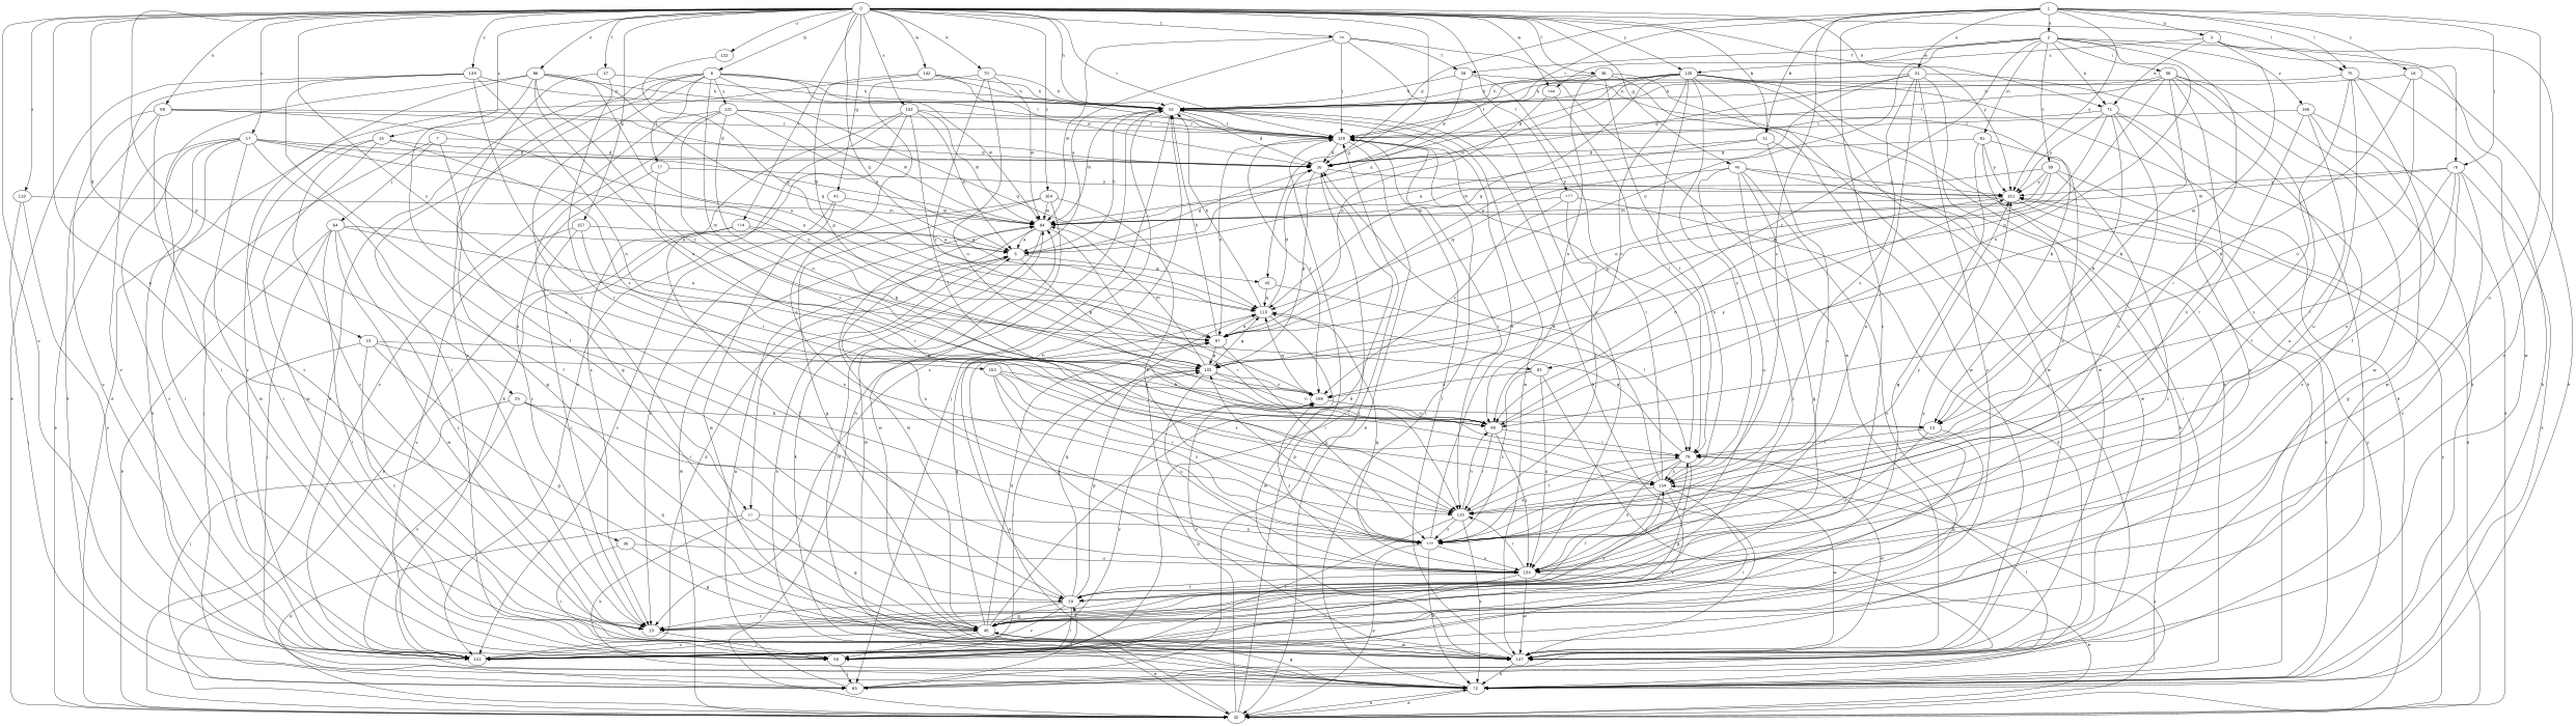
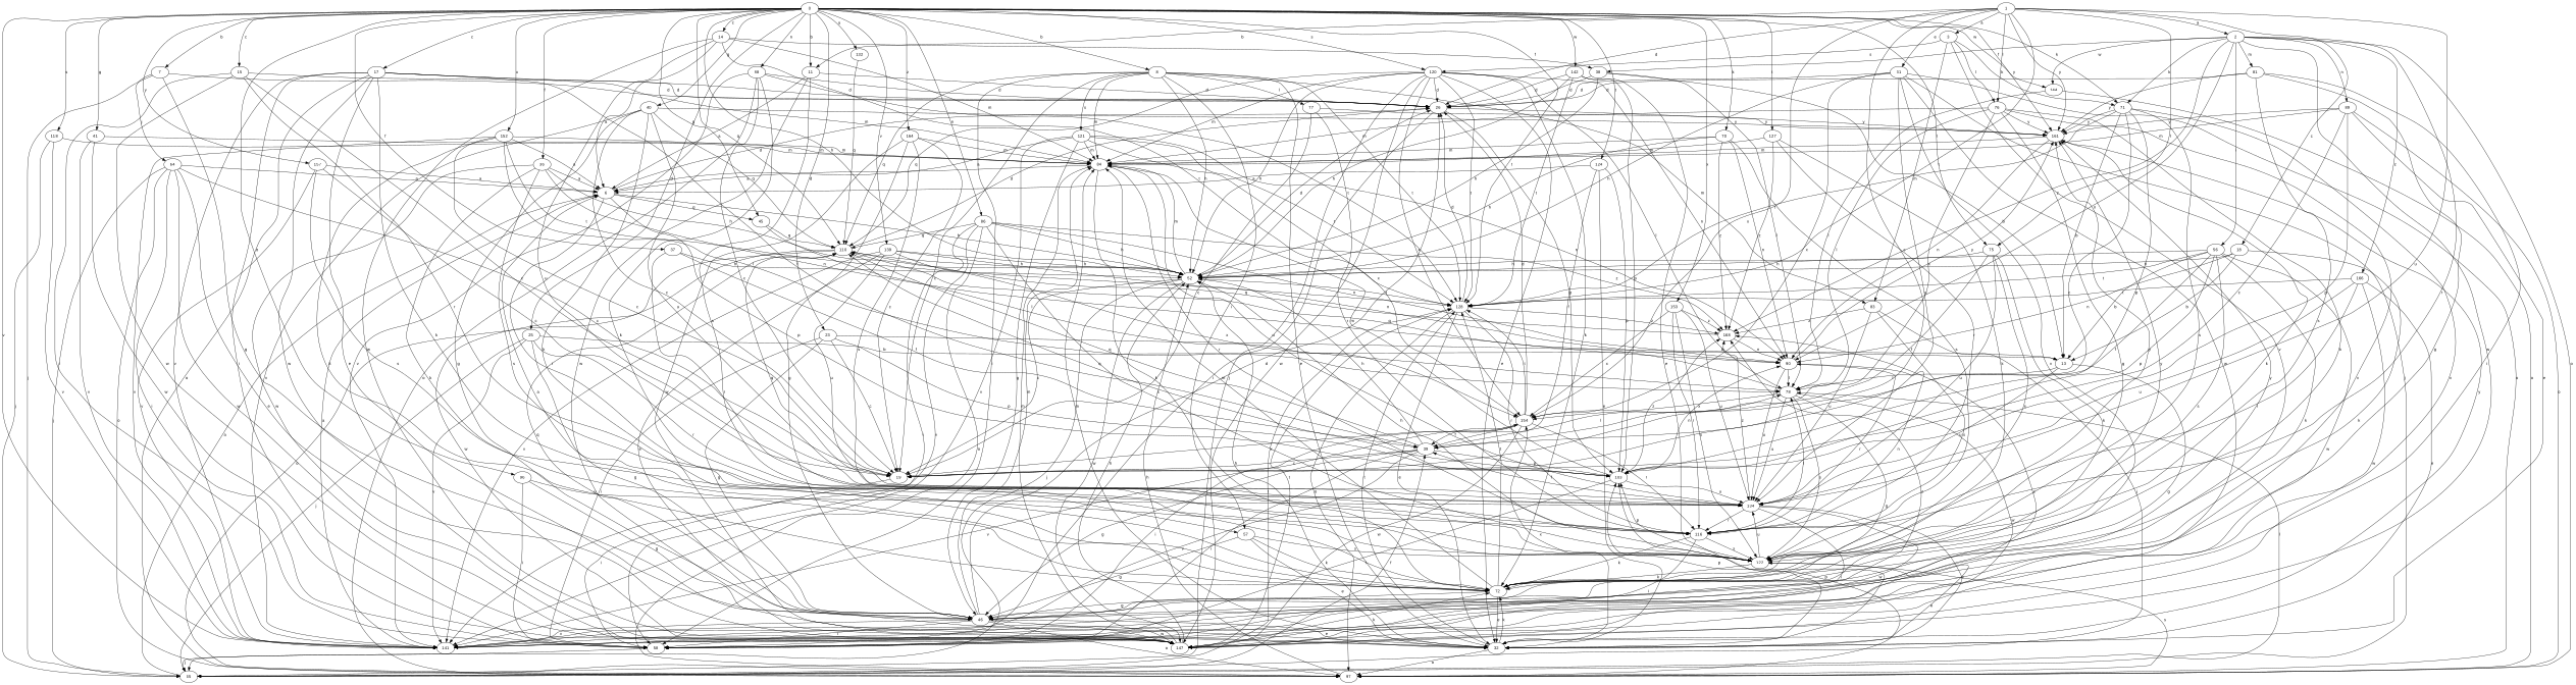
  strict digraph {
    fontname="Liberation Sans"
    node [fontname="Liberation Sans"]
    edge [fontname="Liberation Sans"]
    0
    7
    8
    11
    14
    15
    17
    23
    25
    36
    37
    40
    41
    45
    52
    70
    71
    75
    86
    88
    96
    110
    118
    120
    124
    127
    128
    132
    139
    141
    142
    144
    152
    153
    157
    161
    164
    26
    46
    64
    65
    19
    83
    57
    32
    58
    77
    84
    121
    147
    6
    122
    134
    38
    116
    97
    39
    72
    103
    13
    90
    78
    168
    154
    1
    2
    3
    18
    31
    76
    56
    81
    89
    166
+   0 -> 7 [label=b]
    0 -> 8 [label=b]
    0 -> 11 [label=b]
    0 -> 14 [label=c]
    0 -> 15 [label=c]
    0 -> 17 [label=c]
    0 -> 23 [label=d]
    0 -> 25 [label=d]
    0 -> 36 [label=f]
    0 -> 37 [label=f]
    0 -> 40 [label=g]
    0 -> 41 [label=g]
    0 -> 45 [label=g]
    0 -> 52 [label=h]
    0 -> 70 [label=k]
    0 -> 71 [label=k]
    0 -> 75 [label=l]
    0 -> 86 [label=n]
    0 -> 88 [label=n]
    0 -> 96 [label=o]
    0 -> 110 [label=q]
    0 -> 118 [label=s]
    0 -> 120 [label=s]
    0 -> 124 [label=t]
    0 -> 127 [label=t]
    0 -> 128 [label=t]
    0 -> 132 [label=u]
    0 -> 139 [label=v]
    0 -> 141 [label=v]
    0 -> 142 [label=w]
    0 -> 144 [label=w]
    0 -> 152 [label=x]
    0 -> 153 [label=x]
    0 -> 157 [label=y]
    0 -> 161 [label=y]
    0 -> 164 [label=z]
    7 -> 26 [label=d]
    7 -> 46 [label=g]
    7 -> 64 [label=j]
    7 -> 65 [label=j]
    8 -> 52 [label=h]
    8 -> 110 [label=q]
    8 -> 128 [label=t]
    8 -> 19 [label=c]
    8 -> 83 [label=m]
    8 -> 57 [label=i]
    8 -> 32 [label=e]
    8 -> 58 [label=i]
    8 -> 77 [label=l]
    8 -> 84 [label=m]
    8 -> 121 [label=s]
    11 -> 26 [label=d]
    11 -> 147 [label=w]
    11 -> 6 [label=a]
    11 -> 122 [label=s]
    14 -> 128 [label=t]
    14 -> 84 [label=m]
    14 -> 147 [label=w]
    14 -> 6 [label=a]
    14 -> 134 [label=u]
    14 -> 38 [label=f]
    15 -> 26 [label=d]
    15 -> 19 [label=c]
    15 -> 58 [label=i]
    15 -> 147 [label=w]
    15 -> 116 [label=r]
    17 -> 141 [label=v]
    17 -> 26 [label=d]
    17 -> 32 [label=e]
    17 -> 58 [label=i]
    17 -> 84 [label=m]
    17 -> 147 [label=w]
    17 -> 97 [label=o]
    17 -> 39 [label=f]
    17 -> 72 [label=k]
    23 -> 46 [label=g]
    23 -> 19 [label=c]
    23 -> 58 [label=i]
    23 -> 103 [label=p]
    23 -> 13 [label=b]
    25 -> 141 [label=v]
    25 -> 46 [label=g]
    25 -> 65 [label=j]
    25 -> 116 [label=r]
    25 -> 13 [label=b]
    36 -> 52 [label=h]
    36 -> 147 [label=w]
    36 -> 6 [label=a]
    36 -> 122 [label=s]
    36 -> 72 [label=k]
    36 -> 90 [label=n]
    37 -> 52 [label=h]
    37 -> 116 [label=r]
    37 -> 39 [label=f]
    40 -> 110 [label=q]
    40 -> 141 [label=v]
    40 -> 161 [label=y]
    40 -> 46 [label=g]
    40 -> 19 [label=c]
    40 -> 134 [label=u]
    40 -> 72 [label=k]
    41 -> 141 [label=v]
    41 -> 84 [label=m]
    41 -> 147 [label=w]
    45 -> 110 [label=q]
    45 -> 78 [label=l]
    52 -> 128 [label=t]
    52 -> 26 [label=d]
    52 -> 65 [label=j]
    52 -> 19 [label=c]
    52 -> 84 [label=m]
    52 -> 147 [label=w]
    70 -> 52 [label=h]
    70 -> 84 [label=m]
    70 -> 122 [label=s]
    70 -> 90 [label=n]
    70 -> 168 [label=z]
    71 -> 128 [label=t]
    71 -> 141 [label=v]
    71 -> 161 [label=y]
    71 -> 19 [label=c]
    71 -> 122 [label=s]
    71 -> 103 [label=p]
    71 -> 13 [label=b]
    75 -> 52 [label=h]
    75 -> 122 [label=s]
    75 -> 134 [label=u]
    75 -> 39 [label=f]
    75 -> 72 [label=k]
    86 -> 52 [label=h]
    86 -> 110 [label=q]
    86 -> 141 [label=v]
    86 -> 58 [label=i]
    86 -> 122 [label=s]
    86 -> 97 [label=o]
    86 -> 90 [label=n]
    86 -> 168 [label=z]
    88 -> 128 [label=t]
    88 -> 141 [label=v]
    88 -> 26 [label=d]
    88 -> 19 [label=c]
    88 -> 97 [label=o]
    88 -> 72 [label=k]
    96 -> 46 [label=g]
    96 -> 58 [label=i]
    96 -> 134 [label=u]
    110 -> 52 [label=h]
    110 -> 26 [label=d]
    110 -> 147 [label=w]
    110 -> 97 [label=o]
    118 -> 141 [label=v]
    118 -> 65 [label=j]
    118 -> 84 [label=m]
    120 -> 52 [label=h]
    120 -> 110 [label=q]
    120 -> 128 [label=t]
    120 -> 26 [label=d]
    120 -> 65 [label=j]
    120 -> 32 [label=e]
    120 -> 84 [label=m]
    120 -> 147 [label=w]
    120 -> 72 [label=k]
    120 -> 90 [label=n]
    120 -> 78 [label=l]
    120 -> 154 [label=x]
    124 -> 32 [label=e]
    124 -> 6 [label=a]
    124 -> 39 [label=f]
    124 -> 103 [label=p]
    127 -> 84 [label=m]
    127 -> 116 [label=r]
    127 -> 72 [label=k]
    127 -> 168 [label=z]
    128 -> 26 [label=d]
    128 -> 32 [label=e]
    128 -> 116 [label=r]
    128 -> 97 [label=o]
    128 -> 168 [label=z]
    132 -> 110 [label=q]
    139 -> 52 [label=h]
    139 -> 141 [label=v]
    139 -> 32 [label=e]
    139 -> 134 [label=u]
    139 -> 90 [label=n]
    139 -> 154 [label=x]
    141 -> 6 [label=a]
    141 -> 168 [label=z]
    142 -> 52 [label=h]
    142 -> 128 [label=t]
    142 -> 26 [label=d]
    142 -> 32 [label=e]
    142 -> 103 [label=p]
    144 -> 97 [label=o]
    144 -> 78 [label=l]
    152 -> 128 [label=t]
    152 -> 141 [label=v]
    152 -> 19 [label=c]
    152 -> 84 [label=m]
    152 -> 6 [label=a]
    152 -> 72 [label=k]
    152 -> 78 [label=l]
    153 -> 122 [label=s]
    153 -> 134 [label=u]
    153 -> 116 [label=r]
    153 -> 168 [label=z]
    153 -> 154 [label=x]
    157 -> 141 [label=v]
    157 -> 19 [label=c]
    157 -> 6 [label=a]
    157 -> 122 [label=s]
    161 -> 84 [label=m]
    161 -> 72 [label=k]
    161 -> 90 [label=n]
    164 -> 46 [label=g]
    164 -> 19 [label=c]
    164 -> 84 [label=m]
    164 -> 147 [label=w]
    164 -> 122 [label=s]
    26 -> 161 [label=y]
    26 -> 58 [label=i]
    26 -> 103 [label=p]
    46 -> 110 [label=q]
    46 -> 141 [label=v]
    46 -> 161 [label=y]
    46 -> 26 [label=d]
    46 -> 32 [label=e]
    46 -> 58 [label=i]
    46 -> 84 [label=m]
    46 -> 147 [label=w]
    46 -> 97 [label=o]
    64 -> 65 [label=j]
    64 -> 19 [label=c]
    64 -> 32 [label=e]
    64 -> 58 [label=i]
    64 -> 147 [label=w]
    64 -> 6 [label=a]
    64 -> 97 [label=o]
    65 -> 128 [label=t]
    65 -> 6 [label=a]
    65 -> 39 [label=f]
    65 -> 78 [label=l]
    19 -> 58 [label=i]
    19 -> 154 [label=x]
    83 -> 65 [label=j]
    83 -> 122 [label=s]
    83 -> 134 [label=u]
    83 -> 168 [label=z]
    57 -> 46 [label=g]
    57 -> 32 [label=e]
    57 -> 122 [label=s]
    57 -> 72 [label=k]
    32 -> 52 [label=h]
    32 -> 128 [label=t]
    32 -> 161 [label=y]
    32 -> 84 [label=m]
    32 -> 97 [label=o]
    32 -> 72 [label=k]
    32 -> 103 [label=p]
    32 -> 154 [label=x]
    58 -> 65 [label=j]
    77 -> 161 [label=y]
    77 -> 19 [label=c]
    77 -> 116 [label=r]
    84 -> 6 [label=a]
    84 -> 134 [label=u]
    84 -> 116 [label=r]
    84 -> 72 [label=k]
    121 -> 128 [label=t]
    121 -> 141 [label=v]
    121 -> 46 [label=g]
    121 -> 84 [label=m]
    121 -> 6 [label=a]
    121 -> 90 [label=n]
    121 -> 154 [label=x]
    147 -> 52 [label=h]
    147 -> 128 [label=t]
    147 -> 84 [label=m]
    147 -> 72 [label=k]
    147 -> 168 [label=z]
    6 -> 45 [label=g]
    6 -> 52 [label=h]
    6 -> 26 [label=d]
    6 -> 57 [label=i]
    6 -> 103 [label=p]
    122 -> 52 [label=h]
    122 -> 161 [label=y]
    122 -> 32 [label=e]
    122 -> 134 [label=u]
    122 -> 72 [label=k]
    122 -> 103 [label=p]
    134 -> 110 [label=q]
    134 -> 32 [label=e]
    134 -> 58 [label=i]
    134 -> 147 [label=w]
    134 -> 116 [label=r]
    134 -> 39 [label=f]
    134 -> 168 [label=z]
    38 -> 52 [label=h]
    38 -> 26 [label=d]
    38 -> 13 [label=b]
    38 -> 78 [label=l]
    116 -> 58 [label=i]
    116 -> 122 [label=s]
    116 -> 72 [label=k]
    116 -> 90 [label=n]
    116 -> 78 [label=l]
    97 -> 52 [label=h]
    97 -> 122 [label=s]
    97 -> 103 [label=p]
    39 -> 52 [label=h]
    39 -> 110 [label=q]
    39 -> 141 [label=v]
    39 -> 46 [label=g]
    39 -> 19 [label=c]
    39 -> 58 [label=i]
    39 -> 103 [label=p]
    39 -> 78 [label=l]
    72 -> 128 [label=t]
    72 -> 161 [label=y]
    72 -> 46 [label=g]
    72 -> 32 [label=e]
    72 -> 84 [label=m]
    72 -> 6 [label=a]
    103 -> 110 [label=q]
    103 -> 58 [label=i]
    103 -> 84 [label=m]
    103 -> 134 [label=u]
    103 -> 90 [label=n]
    103 -> 168 [label=z]
    13 -> 46 [label=g]
    13 -> 134 [label=u]
    13 -> 78 [label=l]
    90 -> 161 [label=y]
    90 -> 134 [label=u]
    90 -> 116 [label=r]
    90 -> 78 [label=l]
    78 -> 110 [label=q]
    78 -> 46 [label=g]
    78 -> 147 [label=w]
    78 -> 122 [label=s]
    78 -> 134 [label=u]
    78 -> 154 [label=x]
    168 -> 110 [label=q]
    168 -> 90 [label=n]
    154 -> 128 [label=t]
    154 -> 141 [label=v]
    154 -> 26 [label=d]
    154 -> 58 [label=i]
    154 -> 147 [label=w]
    154 -> 116 [label=r]
    154 -> 39 [label=f]
    1 -> 11 [label=b]
    1 -> 75 [label=l]
    1 -> 128 [label=t]
    1 -> 161 [label=y]
    1 -> 26 [label=d]
    1 -> 19 [label=c]
    1 -> 134 [label=u]
    1 -> 154 [label=x]
    1 -> 2 [label=a]
    1 -> 3 [label=a]
    1 -> 18 [label=c]
    1 -> 31 [label=e]
    1 -> 76 [label=l]
    2 -> 71 [label=k]
    2 -> 144 [label=w]
    2 -> 147 [label=w]
    2 -> 38 [label=f]
    2 -> 116 [label=r]
    2 -> 97 [label=o]
    2 -> 90 [label=n]
    2 -> 168 [label=z]
    2 -> 56 [label=i]
    2 -> 81 [label=m]
    2 -> 89 [label=n]
    2 -> 166 [label=z]
    3 -> 71 [label=k]
    3 -> 120 [label=s]
    3 -> 141 [label=v]
    3 -> 83 [label=m]
    3 -> 76 [label=l]
    18 -> 52 [label=h]
    18 -> 72 [label=k]
    18 -> 13 [label=b]
    18 -> 90 [label=n]
    31 -> 52 [label=h]
    31 -> 141 [label=v]
    31 -> 26 [label=d]
    31 -> 65 [label=j]
    31 -> 147 [label=w]
    31 -> 134 [label=u]
    31 -> 97 [label=o]
    31 -> 154 [label=x]
    76 -> 141 [label=v]
    76 -> 161 [label=y]
    76 -> 46 [label=g]
    76 -> 84 [label=m]
    76 -> 72 [label=k]
    76 -> 78 [label=l]
    76 -> 154 [label=x]
    56 -> 52 [label=h]
    56 -> 128 [label=t]
    56 -> 147 [label=w]
    56 -> 122 [label=s]
    56 -> 39 [label=f]
    56 -> 72 [label=k]
    56 -> 103 [label=p]
    56 -> 13 [label=b]
    81 -> 161 [label=y]
    81 -> 26 [label=d]
    81 -> 46 [label=g]
    81 -> 58 [label=i]
    81 -> 122 [label=s]
    89 -> 161 [label=y]
    89 -> 19 [label=c]
    89 -> 32 [label=e]
    89 -> 84 [label=m]
    89 -> 97 [label=o]
    89 -> 103 [label=p]
    166 -> 128 [label=t]
    166 -> 32 [label=e]
    166 -> 147 [label=w]
    166 -> 134 [label=u]
    166 -> 116 [label=r]
  }
